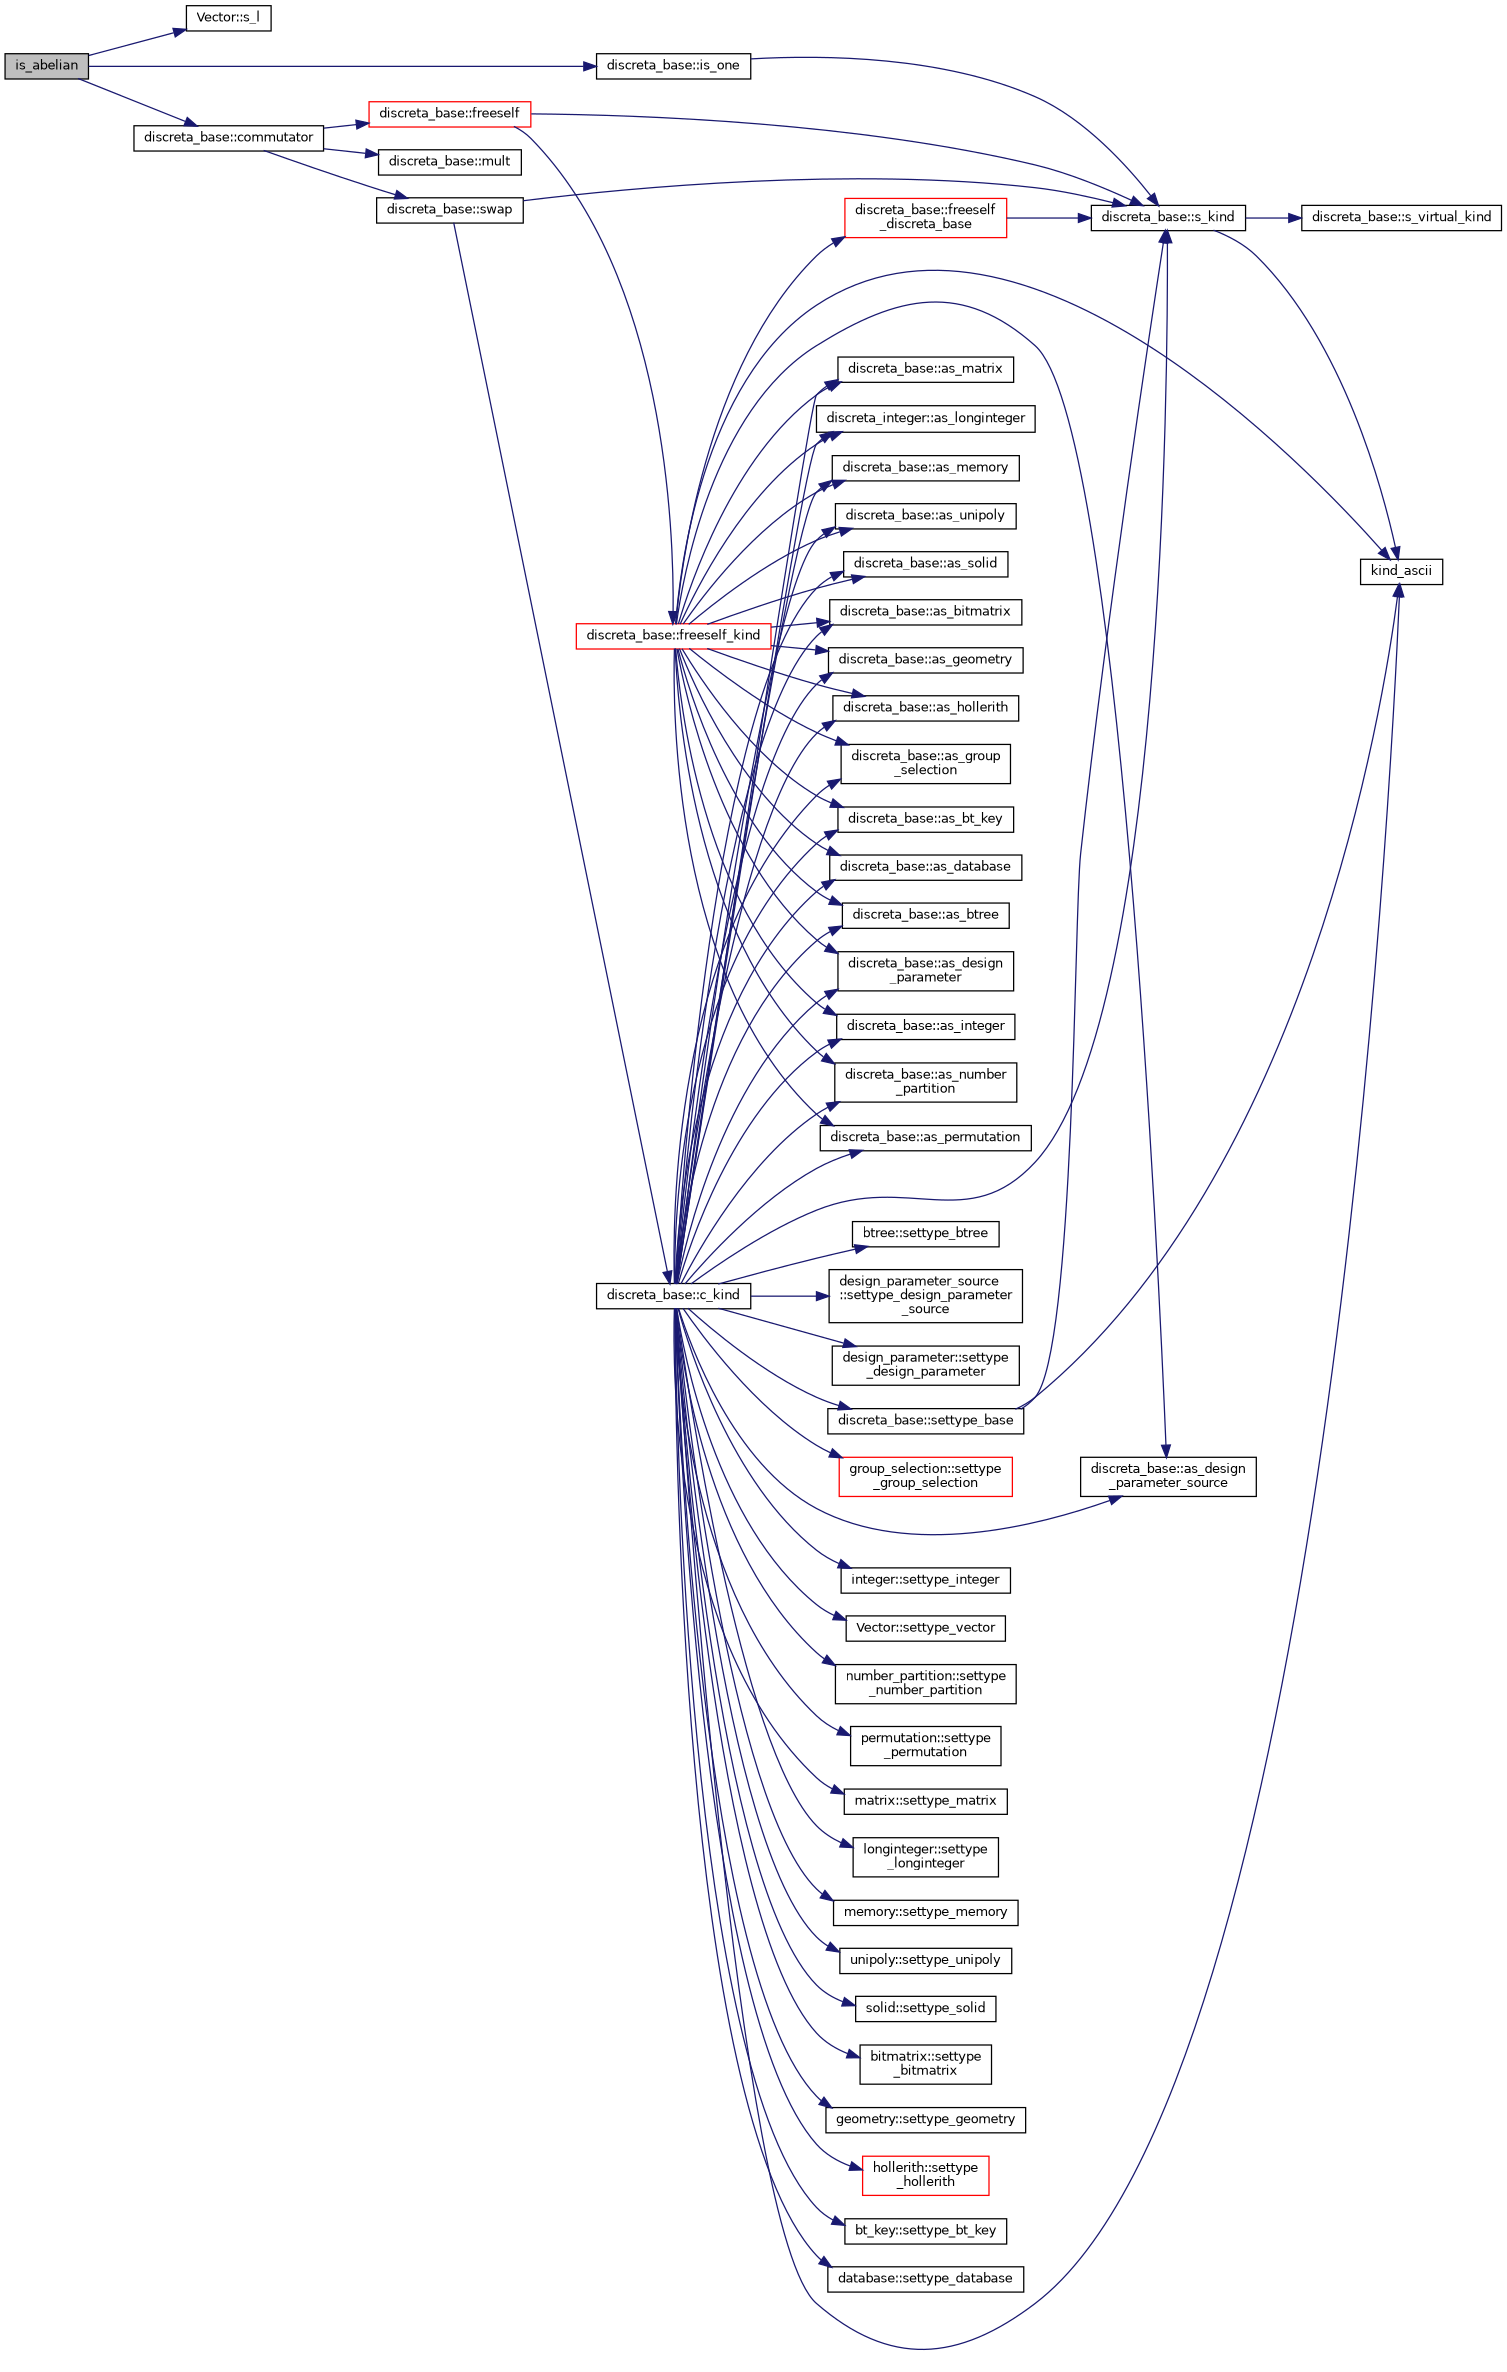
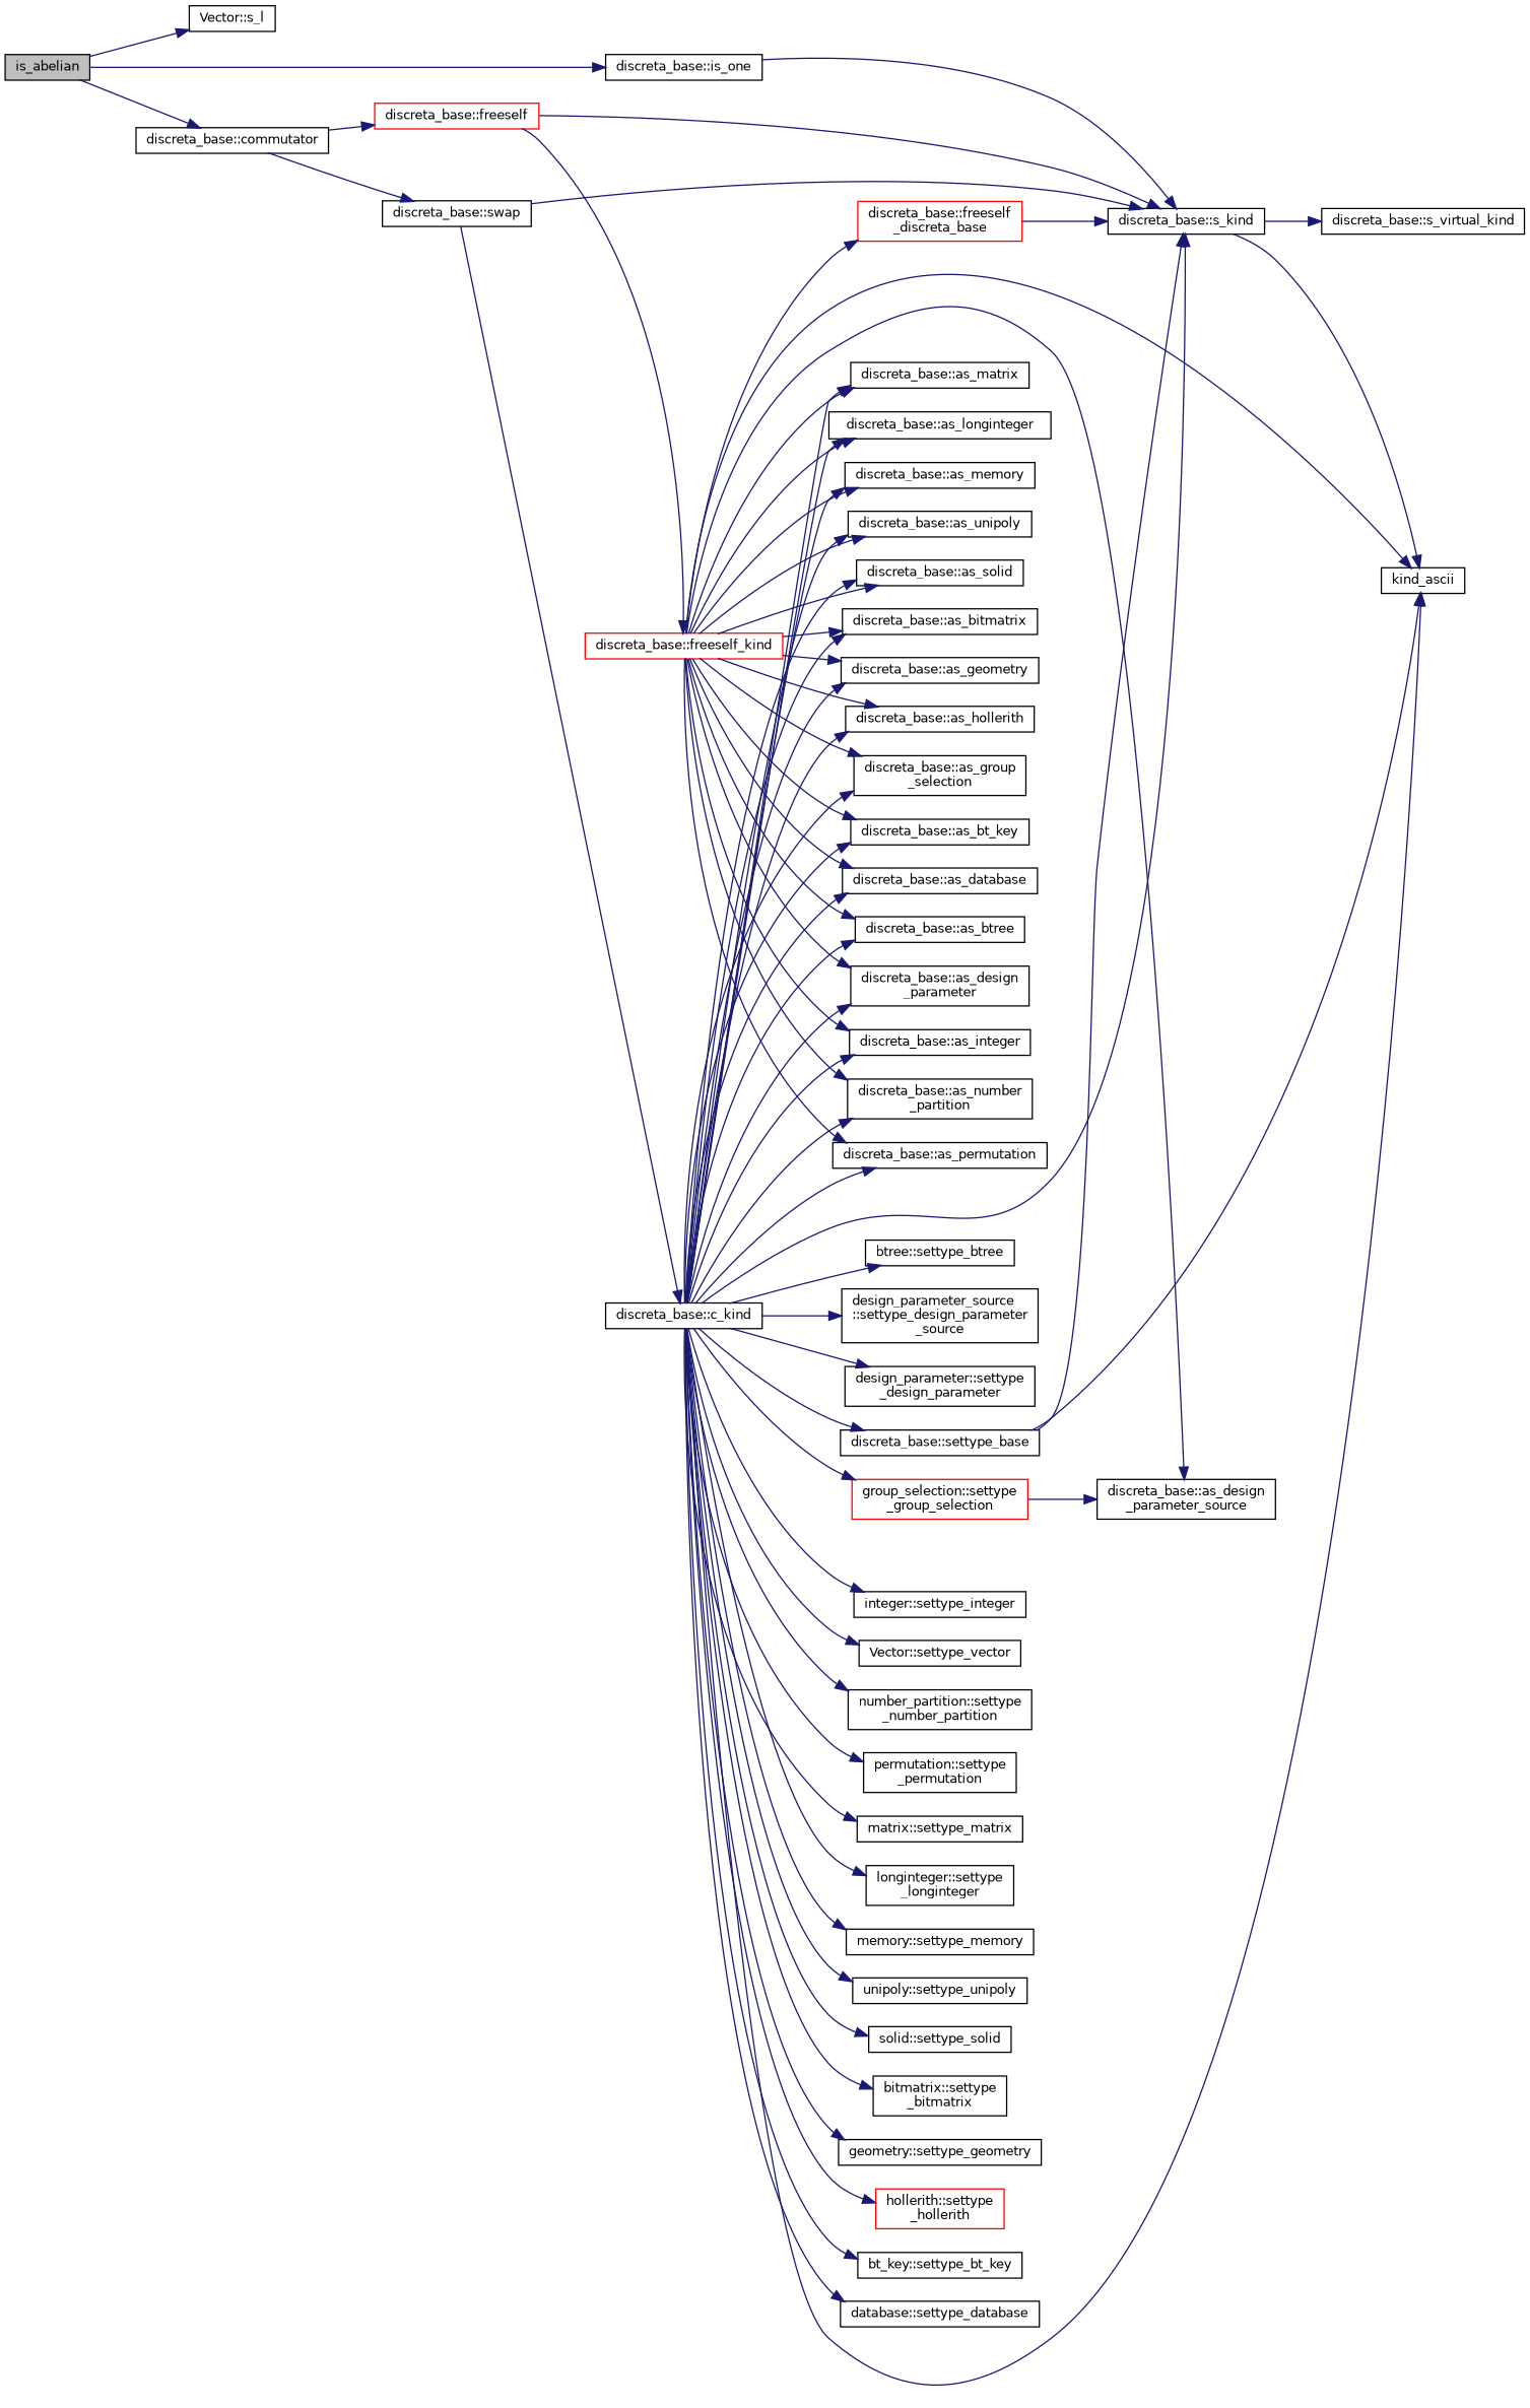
  digraph {
    rankdir=LR
    node [color=black fillcolor=white fontname=Helvetica fontsize=10 shape=record style=filled]
    edge [color=midnightblue fontname=Helvetica fontsize=10 labelfontname=Helvetica labelfontsize=10 style=solid]
    n1 [fillcolor=grey75 fontcolor=black height=0.2 label=is_abelian width=0.4]
    n2 [height=0.2 label="Vector::s_l" width=0.4]
    n3 [height=0.2 label="discreta_base::commutator" width=0.4]
    n4 [height=0.2 label="discreta_base::is_one" width=0.4]
-   n5 [height=0.2 label="discreta_base::mult" width=0.4]
    n6 [height=0.2 label="discreta_base::swap" width=0.4]
    n7 [color=red height=0.2 label="discreta_base::freeself" width=0.4]
    n8 [height=0.2 label="discreta_base::s_kind" width=0.4]
    n9 [height=0.2 label="discreta_base::c_kind" width=0.4]
    n10 [color=red height=0.2 label="discreta_base::freeself_kind" width=0.4]
    n11 [height=0.2 label="discreta_base::s_virtual_kind" width=0.4]
    n12 [height=0.2 label=kind_ascii width=0.4]
    n13 [height=0.2 label="discreta_base::settype_base" width=0.4]
    n14 [height=0.2 label="discreta_base::as_integer" width=0.4]
    n15 [height=0.2 label="integer::settype_integer" width=0.4]
    n16 [height=0.2 label="Vector::settype_vector" width=0.4]
    n17 [height=0.2 label="discreta_base::as_number\l_partition" width=0.4]
    n18 [height=0.2 label="number_partition::settype\l_number_partition" width=0.4]
    n19 [height=0.2 label="discreta_base::as_permutation" width=0.4]
    n20 [height=0.2 label="permutation::settype\l_permutation" width=0.4]
    n21 [height=0.2 label="discreta_base::as_matrix" width=0.4]
    n22 [height=0.2 label="matrix::settype_matrix" width=0.4]
-   n23 [height=0.2 label="discreta_integer::as_longinteger" width=0.4]
+   n23 [height=0.2 label="discreta_base::as_longinteger" width=0.4]
    n24 [height=0.2 label="longinteger::settype\l_longinteger" width=0.4]
    n25 [height=0.2 label="discreta_base::as_memory" width=0.4]
    n26 [height=0.2 label="memory::settype_memory" width=0.4]
    n27 [height=0.2 label="discreta_base::as_unipoly" width=0.4]
    n28 [height=0.2 label="unipoly::settype_unipoly" width=0.4]
    n29 [height=0.2 label="discreta_base::as_solid" width=0.4]
    n30 [height=0.2 label="solid::settype_solid" width=0.4]
    n31 [height=0.2 label="discreta_base::as_bitmatrix" width=0.4]
    n32 [height=0.2 label="bitmatrix::settype\l_bitmatrix" width=0.4]
    n33 [height=0.2 label="discreta_base::as_geometry" width=0.4]
    n34 [height=0.2 label="geometry::settype_geometry" width=0.4]
    n35 [height=0.2 label="discreta_base::as_hollerith" width=0.4]
    n36 [color=red height=0.2 label="hollerith::settype\l_hollerith" width=0.4]
    n37 [height=0.2 label="discreta_base::as_group\l_selection" width=0.4]
    n38 [color=red height=0.2 label="group_selection::settype\l_group_selection" width=0.4]
    n39 [height=0.2 label="discreta_base::as_bt_key" width=0.4]
    n40 [height=0.2 label="bt_key::settype_bt_key" width=0.4]
    n41 [height=0.2 label="discreta_base::as_database" width=0.4]
    n42 [height=0.2 label="database::settype_database" width=0.4]
    n43 [height=0.2 label="discreta_base::as_btree" width=0.4]
    n44 [height=0.2 label="btree::settype_btree" width=0.4]
    n45 [height=0.2 label="discreta_base::as_design\l_parameter_source" width=0.4]
    n46 [height=0.2 label="design_parameter_source\l::settype_design_parameter\l_source" width=0.4]
    n47 [height=0.2 label="discreta_base::as_design\l_parameter" width=0.4]
    n48 [height=0.2 label="design_parameter::settype\l_design_parameter" width=0.4]
    n49 [color=red height=0.2 label="discreta_base::freeself\l_discreta_base" width=0.4]
    n1 -> n2
    n1 -> n3
    n1 -> n4
-   n3 -> n5
    n3 -> n6
    n3 -> n7
    n4 -> n8
    n6 -> n8
    n6 -> n9
    n7 -> n8
    n7 -> n10
    n8 -> n11
    n8 -> n12
    n9 -> n8
    n9 -> n12
    n9 -> n13
    n9 -> n14
    n9 -> n15
    n9 -> n16
    n9 -> n17
    n9 -> n18
    n9 -> n19
    n9 -> n20
    n9 -> n21
    n9 -> n22
    n9 -> n23
    n9 -> n24
    n9 -> n25
    n9 -> n26
    n9 -> n27
    n9 -> n28
    n9 -> n29
    n9 -> n30
    n9 -> n31
    n9 -> n32
    n9 -> n33
    n9 -> n34
    n9 -> n35
    n9 -> n36
    n9 -> n37
    n9 -> n38
    n9 -> n39
    n9 -> n40
    n9 -> n41
    n9 -> n42
    n9 -> n43
    n9 -> n44
-   n9 -> n45
+   n38 -> n45
    n9 -> n46
    n9 -> n47
    n9 -> n48
    n10 -> n12
    n10 -> n14
    n10 -> n17
    n10 -> n19
    n10 -> n21
    n10 -> n23
    n10 -> n25
    n10 -> n27
    n10 -> n29
    n10 -> n31
    n10 -> n33
    n10 -> n35
    n10 -> n37
    n10 -> n39
    n10 -> n41
    n10 -> n43
    n10 -> n45
    n10 -> n47
    n10 -> n49
    n13 -> n8
    n13 -> n12
    n49 -> n8
  }
